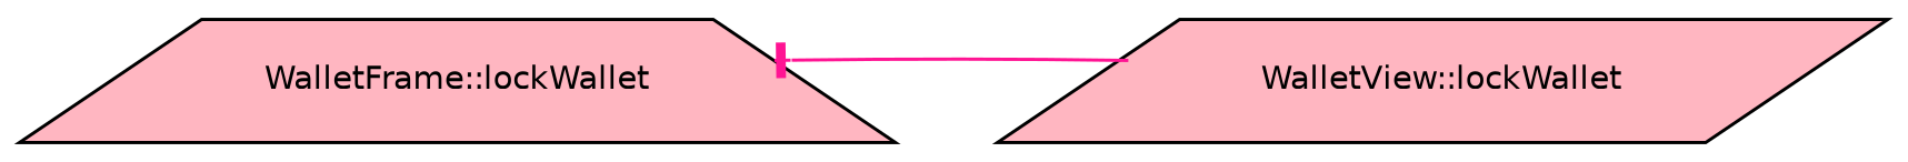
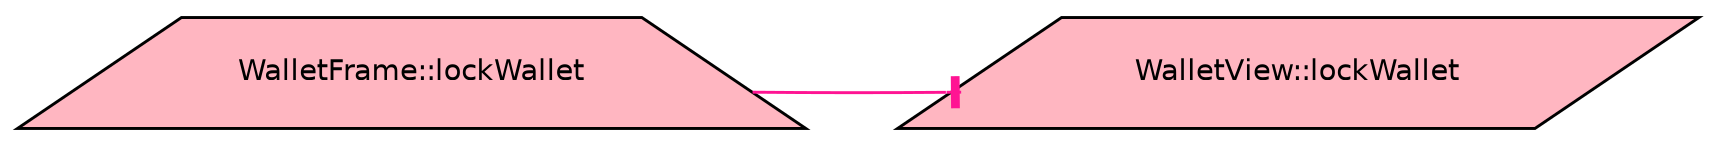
  digraph {
    rankdir=LR
    node [color=black fillcolor=lightpink fontname=Helvetica fontsize=10 style=filled]
    n1 [fontcolor=black height=0.2 label="WalletFrame::lockWallet" shape=trapezium width=0.4]
    n2 [height=0.2 label="WalletView::lockWallet" shape=parallelogram width=0.4]
-   n2 -> n1 [color=deeppink fontname=Helvetica fontsize=10 labelfontname=Helvetica labelfontsize=10 style=solid arrowhead=tee]
+   n1 -> n2 [color=deeppink fontname=Helvetica fontsize=10 labelfontname=Helvetica labelfontsize=10 style=solid arrowhead=tee]
  }
